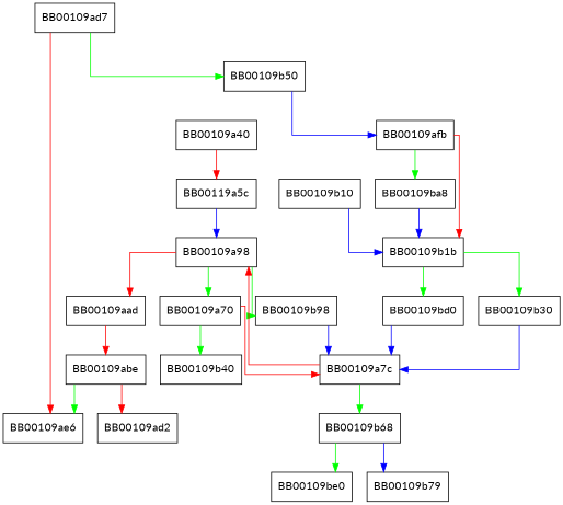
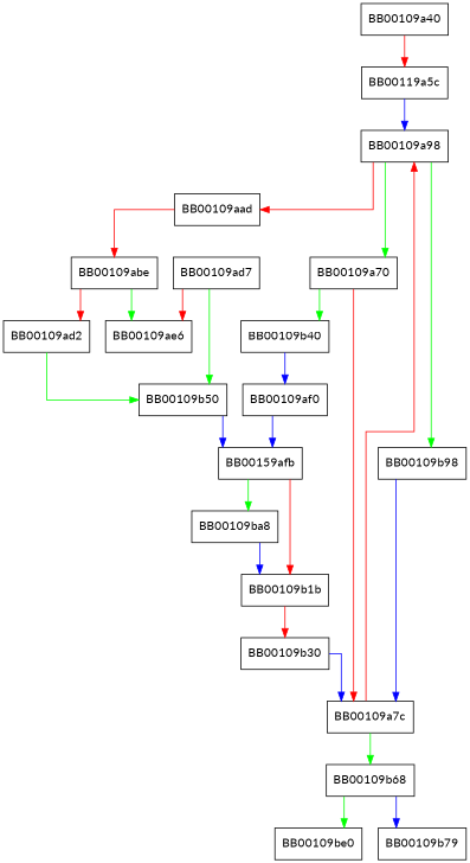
  digraph {
    fontname=Lato
    splines=ortho
    node [fontname=Lato shape=box]
    edge [color=blue fontname=Lato]
    n1 [label=BB00119a5c]
    BB00109a40
    BB00109b68
    BB00109be0
    BB00109b79
    BB00109a98
    BB00109a70
    BB00109aad
    BB00109b98
    BB00109b40
    BB00109a7c
    BB00109abe
-   BB00109afb
+   BB00109af0
+   BB00109afb [label=BB00159afb]
    BB00109ae6
    BB00109ad2
    BB00109b50
    BB00109ad7
    BB00109ba8
    BB00109b1b
-   BB00109b10
-   BB00109bd0
    BB00109b30
    n1 -> BB00109a98
    BB00109a40 -> n1 [color=red]
    BB00109b68 -> BB00109be0 [color=green]
    BB00109b68 -> BB00109b79
    BB00109a98 -> BB00109a70 [color=green]
    BB00109a98 -> BB00109aad [color=red]
    BB00109a98 -> BB00109b98 [color=green]
    BB00109a70 -> BB00109b40 [color=green]
    BB00109a70 -> BB00109a7c [color=red]
    BB00109aad -> BB00109abe [color=red]
    BB00109b98 -> BB00109a7c
+   BB00109b40 -> BB00109af0
    BB00109a7c -> BB00109b68 [color=green]
    BB00109a7c -> BB00109a98 [color=red]
    BB00109abe -> BB00109ae6 [color=green]
    BB00109abe -> BB00109ad2 [color=red]
+   BB00109af0 -> BB00109afb
    BB00109afb -> BB00109ba8 [color=green]
    BB00109afb -> BB00109b1b [color=red]
+   BB00109ad2 -> BB00109b50 [color=green]
    BB00109b50 -> BB00109afb
    BB00109ad7 -> BB00109ae6 [color=red]
    BB00109ad7 -> BB00109b50 [color=green]
    BB00109ba8 -> BB00109b1b
-   BB00109b1b -> BB00109bd0 [color=green]
-   BB00109b1b -> BB00109b30 [color=green]
-   BB00109b10 -> BB00109b1b
-   BB00109bd0 -> BB00109a7c
+   BB00109b1b -> BB00109b30 [color=red]
    BB00109b30 -> BB00109a7c
  }
